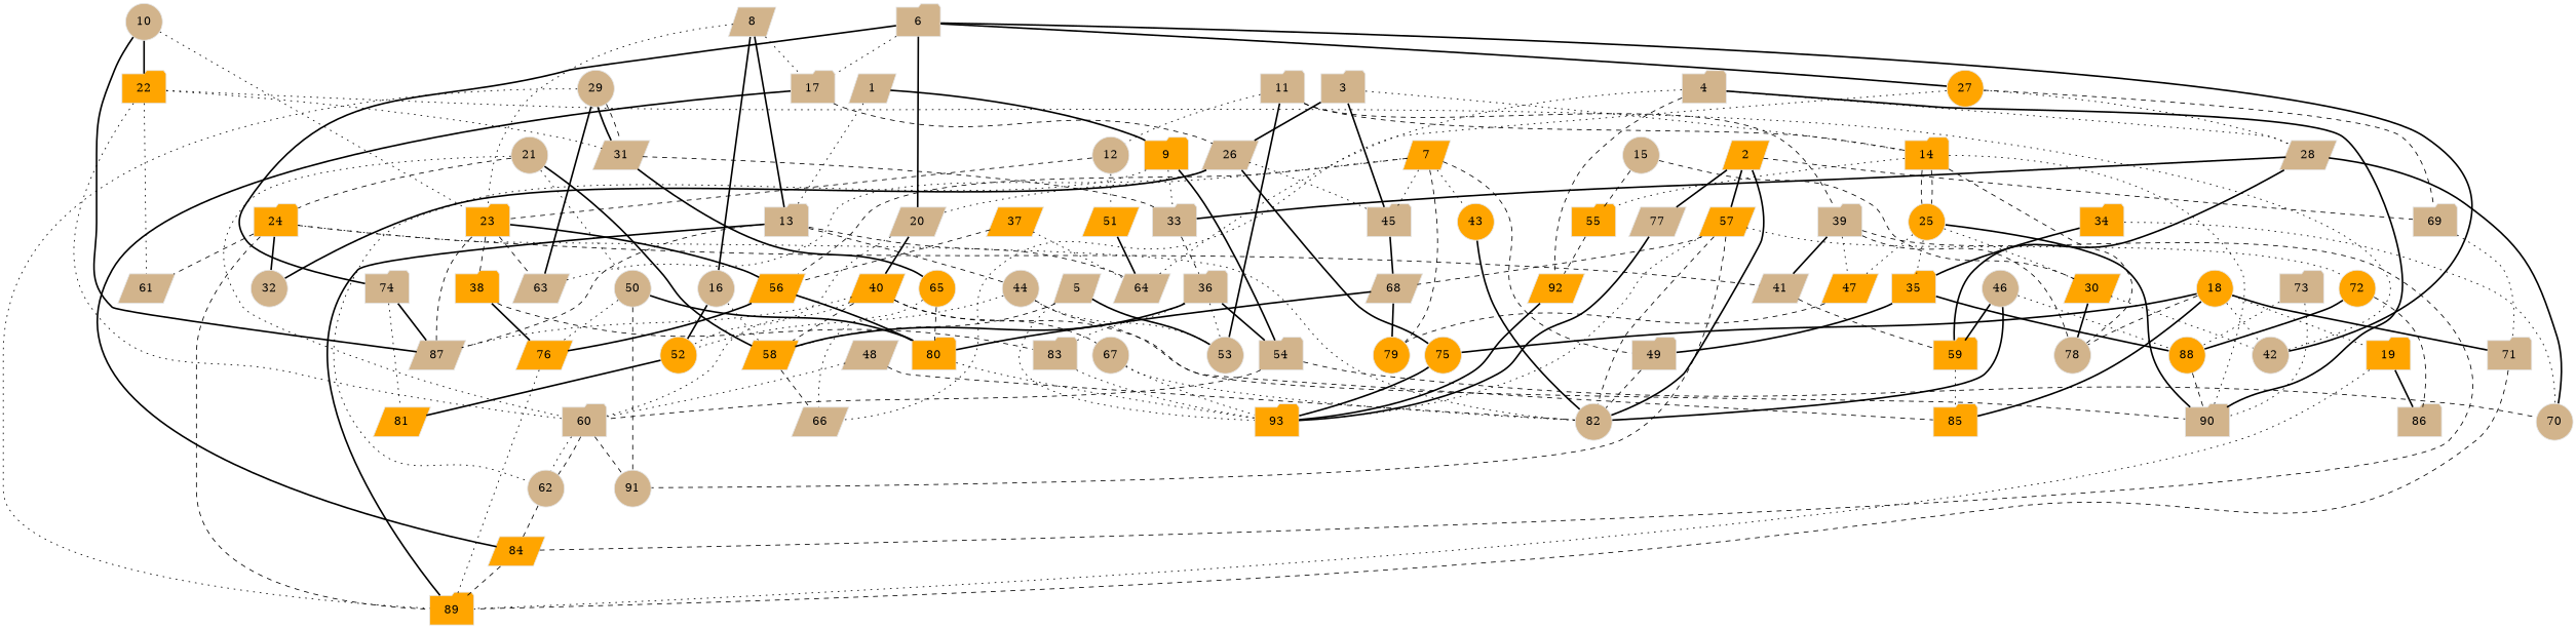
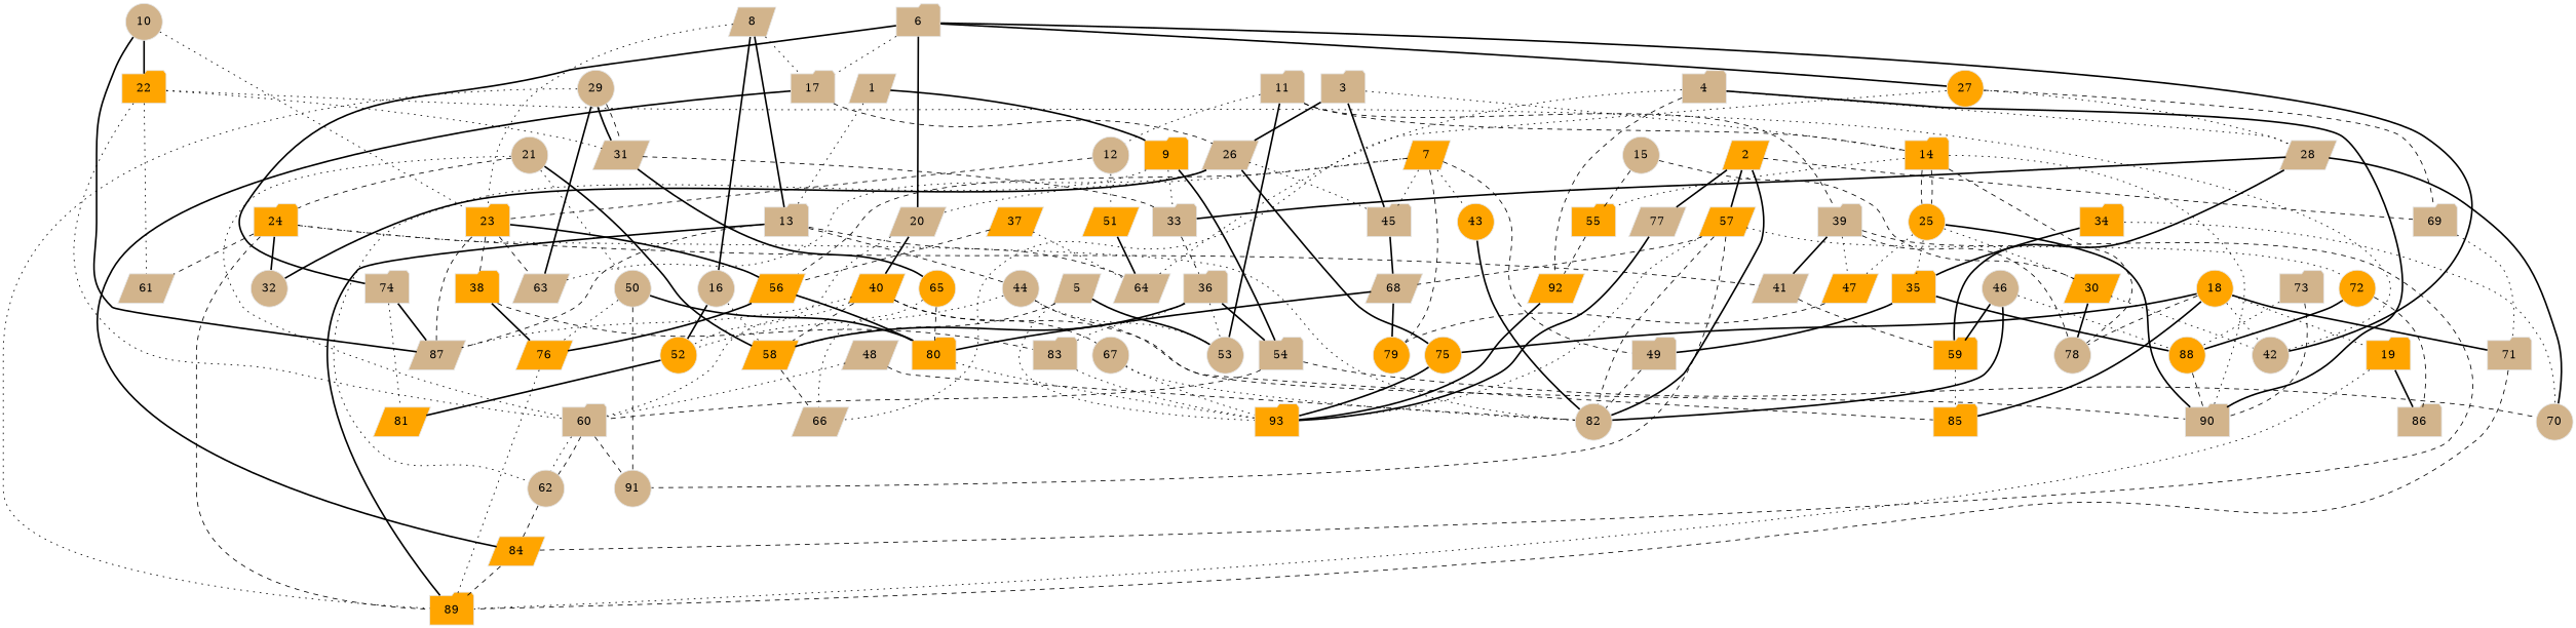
  graph {
    fontname="DejaVu Serif"
    node [color=gray90 fillcolor=tan fontname="DejaVu Serif" shape=folder style=filled]
    edge [fontname="DejaVu Serif" style=dotted]
    1 [shape=parallelogram]
    9 [fillcolor=orange]
    13
    33
    54
    62 [shape=circle]
    64 [shape=parallelogram]
    87 [shape=parallelogram]
    44 [shape=circle]
    89 [fillcolor=orange]
    2 [fillcolor=orange shape=parallelogram]
    57 [fillcolor=orange shape=parallelogram]
    69
    77 [shape=parallelogram]
    82 [shape=circle]
    93 [fillcolor=orange]
    68 [shape=parallelogram]
    91 [shape=circle]
    72 [fillcolor=orange shape=circle]
    71
    14 [fillcolor=orange]
    3
    26 [shape=parallelogram]
    45
    90
    25 [fillcolor=orange shape=circle]
    55 [fillcolor=orange]
    78 [shape=circle]
    75 [fillcolor=orange shape=circle]
    63 [shape=parallelogram]
    32 [shape=circle]
    28 [shape=parallelogram]
    4
    92 [fillcolor=orange shape=parallelogram]
    59 [fillcolor=orange]
    70 [shape=circle]
    5 [shape=parallelogram]
    53 [shape=circle]
    58 [fillcolor=orange shape=parallelogram]
    66 [shape=parallelogram]
    6
    17
    20 [shape=parallelogram]
    27 [fillcolor=orange shape=circle]
    42 [shape=circle]
    74
    84 [fillcolor=orange shape=parallelogram]
    52 [fillcolor=orange shape=circle]
    40 [fillcolor=orange shape=parallelogram]
    81 [fillcolor=orange shape=parallelogram]
    7 [fillcolor=orange shape=parallelogram]
    43 [fillcolor=orange shape=circle]
    49
    56 [fillcolor=orange shape=parallelogram]
    79 [fillcolor=orange shape=circle]
    76 [fillcolor=orange shape=parallelogram]
    80 [fillcolor=orange]
    8 [shape=parallelogram]
    16 [shape=circle]
    23 [fillcolor=orange]
    38 [fillcolor=orange]
    36
    60
    10 [shape=circle]
    22 [fillcolor=orange]
    31 [shape=parallelogram]
    61 [shape=parallelogram]
    11
    12 [shape=circle]
    39
    51 [fillcolor=orange shape=parallelogram]
    41 [shape=parallelogram]
    47 [fillcolor=orange shape=parallelogram]
    85 [fillcolor=orange]
    30 [fillcolor=orange shape=parallelogram]
    35 [fillcolor=orange]
    15 [shape=circle]
    18 [fillcolor=orange shape=circle]
    19 [fillcolor=orange]
    86
    67 [shape=circle]
    21 [shape=circle]
    24 [fillcolor=orange]
    50 [shape=circle]
    65 [fillcolor=orange shape=circle]
    83
    88 [fillcolor=orange shape=circle]
    29 [shape=circle]
    34 [fillcolor=orange]
    37 [fillcolor=orange shape=parallelogram]
    46 [shape=circle]
    48 [shape=parallelogram]
    73
    1 -- 9 [style=bold]
    1 -- 13
    9 -- 33
    9 -- 54 [style=bold]
    9 -- 62
    13 -- 64 [style=dashed]
    13 -- 87 [style=dashed]
    13 -- 44 [style=dashed]
    13 -- 89 [style=bold]
    33 -- 36 [style=dashed]
    54 -- 70 [style=dashed]
    54 -- 60 [style=dashed]
    62 -- 84 [style=dashed]
    44 -- 53
    44 -- 52
    44 -- 85 [style=dashed]
    2 -- 57 [style=bold]
    2 -- 69 [style=dashed]
    2 -- 77 [style=bold]
    2 -- 82 [style=bold]
    57 -- 82 [style=dashed]
    57 -- 93
    57 -- 68 [style=dashed]
    57 -- 91 [style=dashed]
    57 -- 72
    69 -- 71
    77 -- 93 [style=bold]
    68 -- 79 [style=bold]
    68 -- 80 [style=bold]
    72 -- 86 [style=dashed]
    72 -- 88 [style=bold]
    71 -- 89 [style=dashed]
    14 -- 90
    14 -- 25 [style=dashed]
    14 -- 25 [style=dashed]
    14 -- 55
    14 -- 78 [style=dashed]
    3 -- 14
    3 -- 26 [style=bold]
    3 -- 45 [style=bold]
    26 -- 45
    26 -- 75 [style=bold]
    26 -- 63
    26 -- 32 [style=bold]
    45 -- 68 [style=bold]
    25 -- 90 [style=bold]
    25 -- 47
    25 -- 30
    25 -- 35
    55 -- 92 [style=dashed]
    75 -- 93 [style=bold]
    28 -- 33 [style=bold]
    28 -- 59 [style=bold]
    28 -- 70 [style=bold]
    4 -- 64
    4 -- 90 [style=bold]
    4 -- 28
    4 -- 92 [style=dashed]
    92 -- 93 [style=bold]
    59 -- 85
    5 -- 93
    5 -- 53 [style=bold]
    5 -- 58 [style=dashed]
    58 -- 66 [style=dashed]
    6 -- 17
    6 -- 20 [style=bold]
    6 -- 27 [style=bold]
    6 -- 42 [style=bold]
    6 -- 74 [style=bold]
    17 -- 26 [style=dashed]
    17 -- 84 [style=bold]
    20 -- 52
    20 -- 40 [style=bold]
    27 -- 69 [style=dashed]
    27 -- 28
    27 -- 66
    74 -- 87 [style=bold]
    74 -- 81
    84 -- 89 [style=dashed]
    52 -- 81 [style=bold]
    40 -- 87
    40 -- 90 [style=dashed]
    40 -- 58 [style=dashed]
    40 -- 60
    40 -- 67 [style=dashed]
    7 -- 45
    7 -- 20
    7 -- 43
    7 -- 49 [style=dashed]
    7 -- 56 [style=dashed]
    7 -- 79 [style=dashed]
    43 -- 82 [style=bold]
    49 -- 82 [style=dashed]
    56 -- 76 [style=bold]
    56 -- 80 [style=bold]
    76 -- 89
    80 -- 93
    8 -- 13 [style=bold]
    8 -- 17
    8 -- 16 [style=bold]
    8 -- 23
    16 -- 58
    16 -- 52 [style=bold]
    23 -- 87 [style=dashed]
    23 -- 63 [style=dashed]
    23 -- 56 [style=bold]
    23 -- 38 [style=dashed]
    38 -- 76 [style=bold]
    38 -- 83 [style=dashed]
    36 -- 54 [style=bold]
    36 -- 53
    36 -- 58 [style=bold]
    36 -- 83
    60 -- 62
    60 -- 62 [style=dashed]
    60 -- 91 [style=dashed]
    10 -- 87 [style=bold]
    10 -- 23
    10 -- 22 [style=bold]
    22 -- 42
    22 -- 60
    22 -- 31
    22 -- 61
    31 -- 33 [style=dashed]
    31 -- 65 [style=bold]
    11 -- 14 [style=dashed]
    11 -- 53 [style=bold]
    11 -- 12
    11 -- 39 [style=dashed]
    12 -- 23 [style=dashed]
    12 -- 51
    39 -- 78 [style=dashed]
    39 -- 84 [style=dashed]
    39 -- 41 [style=bold]
    39 -- 47
    51 -- 64 [style=bold]
    41 -- 59 [style=dashed]
    47 -- 79 [style=dashed]
    30 -- 78 [style=bold]
    30 -- 42
    35 -- 49 [style=bold]
    35 -- 88 [style=bold]
    15 -- 55 [style=dashed]
    15 -- 30 [style=dashed]
    18 -- 71 [style=bold]
    18 -- 78 [style=dashed]
    18 -- 75 [style=bold]
    18 -- 42
    18 -- 85 [style=bold]
    18 -- 19
    19 -- 89
    19 -- 86 [style=bold]
    67 -- 82
    67 -- 93
    21 -- 58 [style=bold]
    21 -- 60
    21 -- 24 [style=dashed]
    21 -- 50
    24 -- 89 [style=dashed]
    24 -- 82
    24 -- 32 [style=bold]
    24 -- 61 [style=dashed]
    24 -- 41 [style=dashed]
    50 -- 91 [style=dashed]
    50 -- 76
    50 -- 80 [style=bold]
    65 -- 66
    65 -- 80 [style=dashed]
    83 -- 93
    88 -- 90 [style=dashed]
    29 -- 89
    29 -- 63 [style=bold]
    29 -- 31 [style=bold]
    29 -- 31 [style=dashed]
    34 -- 70
    34 -- 35 [style=bold]
    37 -- 64
    37 -- 56 [style=dashed]
    46 -- 82 [style=bold]
    46 -- 59 [style=bold]
    46 -- 88
    48 -- 82 [style=dashed]
    48 -- 60
-   73 -- 90
+   73 -- 90 [style=dashed]
    73 -- 88
  }
